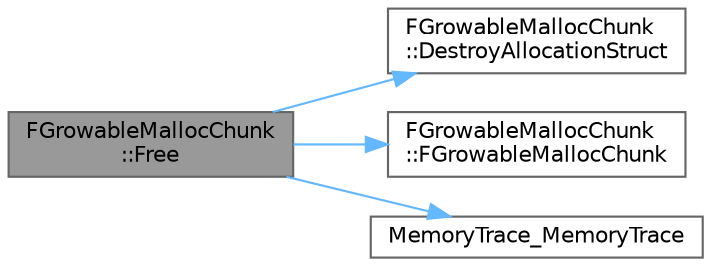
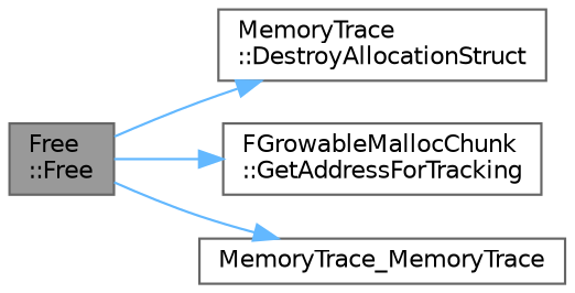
  digraph {
    rankdir=LR
    node [color=grey40 fillcolor=white fontname=Helvetica fontsize=10 shape=box style=filled]
    edge [color=steelblue1 fontname=Helvetica fontsize=10 labelfontname=Helvetica labelfontsize=10 style=solid]
-   n1 [color=gray40 fillcolor=grey60 fontcolor=black height=0.2 label="FGrowableMallocChunk\l::Free" width=0.4]
-   n2 [height=0.2 label="FGrowableMallocChunk\l::DestroyAllocationStruct" width=0.4]
-   n3 [height=0.2 label="FGrowableMallocChunk\l::FGrowableMallocChunk" width=0.4]
+   n1 [color=gray40 fillcolor=grey60 fontcolor=black height=0.2 label="Free\l::Free" width=0.4]
+   n2 [height=0.2 label="MemoryTrace\l::DestroyAllocationStruct" width=0.4]
+   n3 [height=0.2 label="FGrowableMallocChunk\l::GetAddressForTracking" width=0.4]
    n4 [height=0.2 label=MemoryTrace_MemoryTrace width=0.4]
    n1 -> n2
    n1 -> n3
    n1 -> n4
  }
